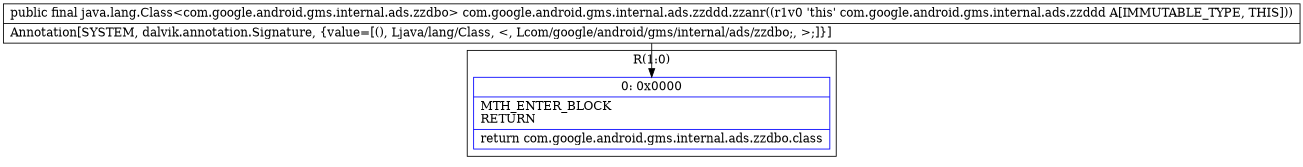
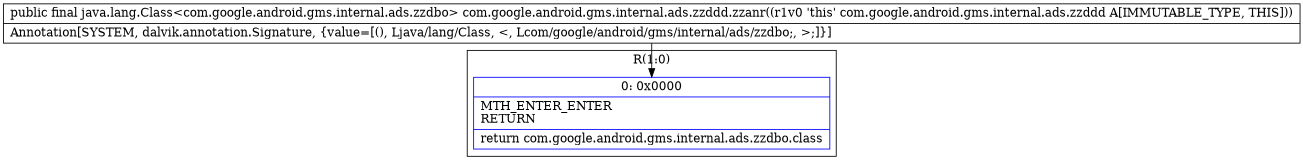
  digraph {
    node [shape=record]
-   n1 [color=blue label="{0\:\ 0x0000|MTH_ENTER_BLOCK\lRETURN\l|return com.google.android.gms.internal.ads.zzdbo.class\l}"]
+   n1 [color=blue label="{0\:\ 0x0000|MTH_ENTER_ENTER\lRETURN\l|return com.google.android.gms.internal.ads.zzdbo.class\l}"]
    n2 [label="{public final java.lang.Class\<com.google.android.gms.internal.ads.zzdbo\> com.google.android.gms.internal.ads.zzddd.zzanr((r1v0 'this' com.google.android.gms.internal.ads.zzddd A[IMMUTABLE_TYPE, THIS]))  | Annotation[SYSTEM, dalvik.annotation.Signature, \{value=[(), Ljava\/lang\/Class, \<, Lcom\/google\/android\/gms\/internal\/ads\/zzdbo;, \>;]\}]\l}"]
    subgraph cluster_1 {
      label="R(1:0)"
      n1
    }
    n2 -> n1
  }
